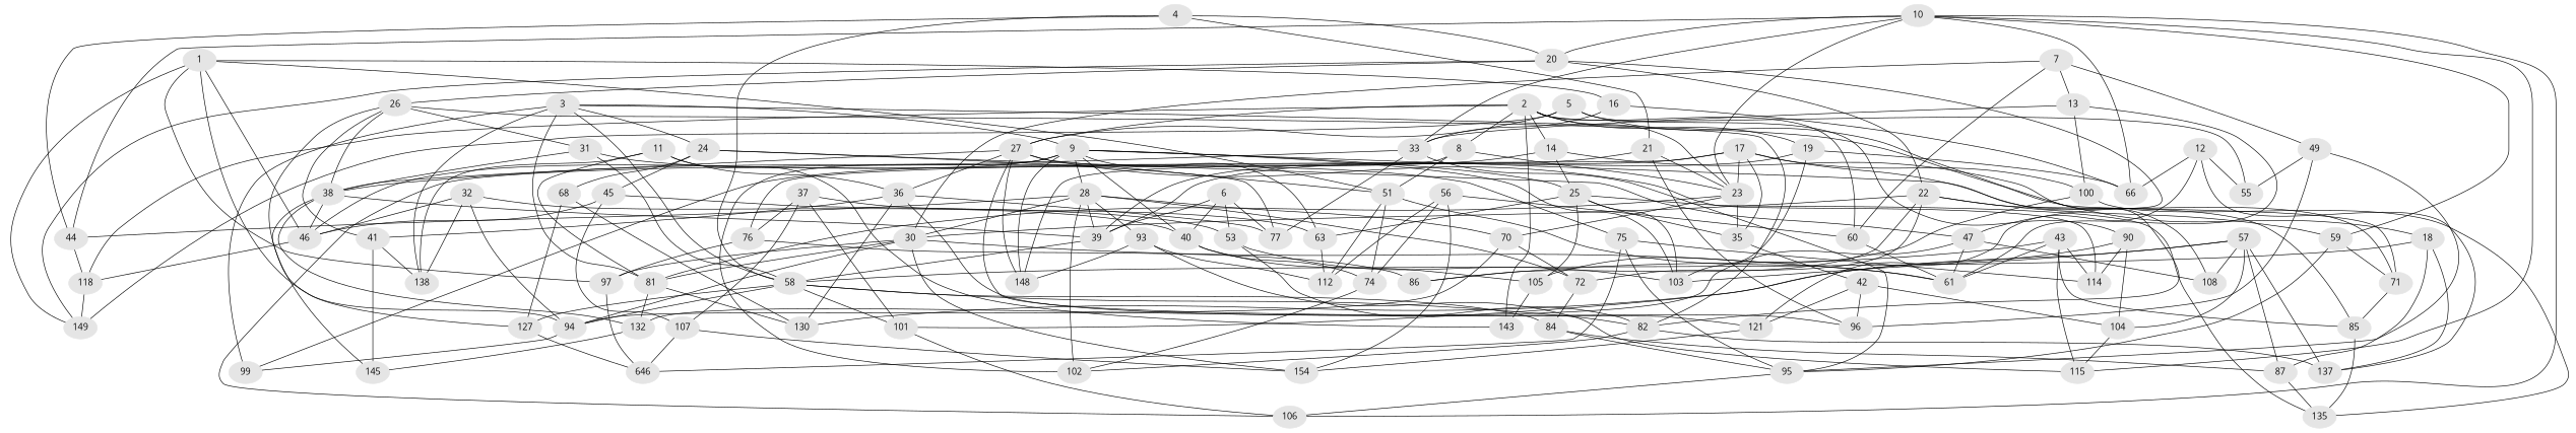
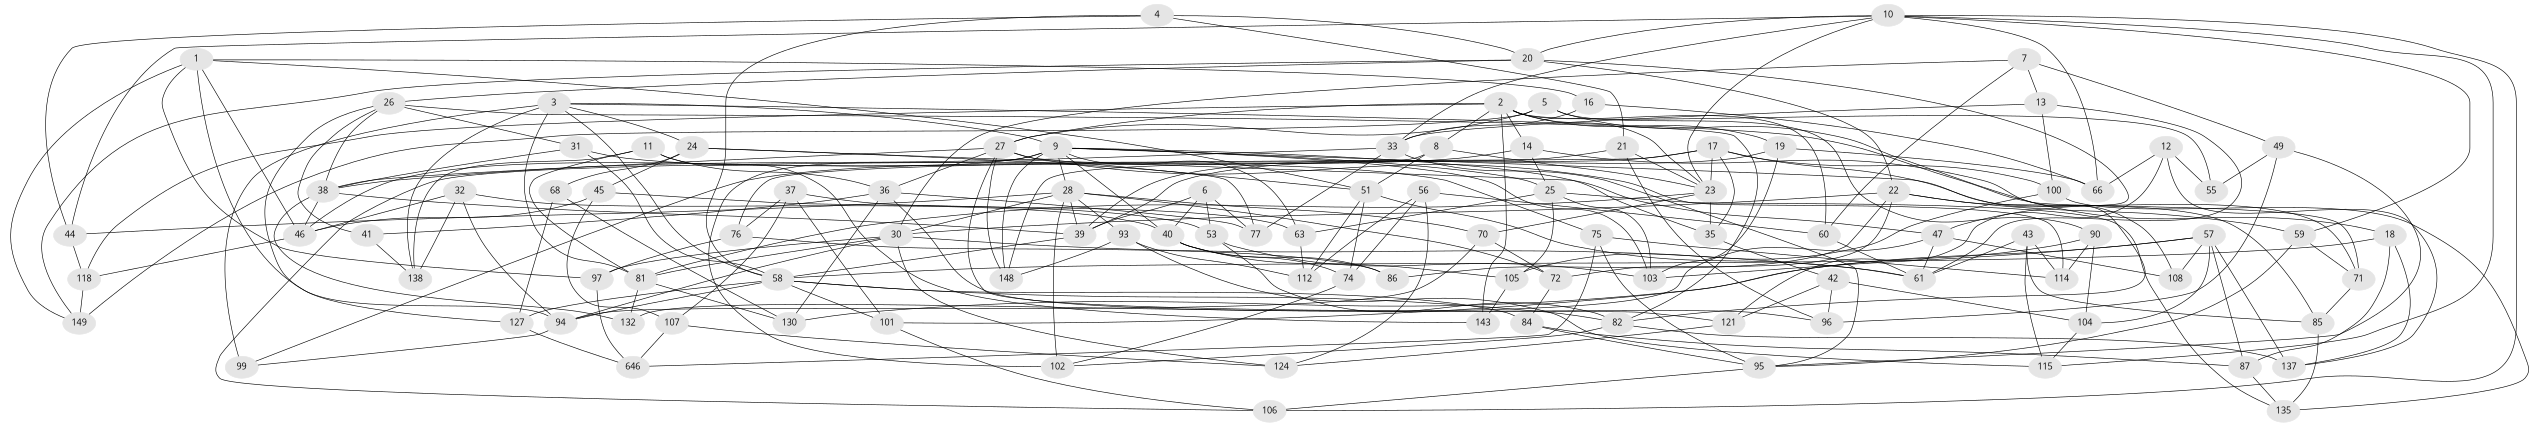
  graph {
    fontname="Open Sans"
    node [color=gray90 fontname="Open Sans" style=filled]
    edge [fontname="Open Sans"]
    1 [super="+15"]
    16
    46 [super="+78"]
    51 [super="+80"]
    94 [super="+128"]
    97
    n7 [label=149 super="+131"]
    33 [super="+92"]
    66
    118
    61 [super="+89"]
    74
    112
    99
    n15 [label=646]
    2 [super="+142+67+126"]
    8
    14
    19
    23 [super="+83"]
    27 [super="+48+122"]
    55
    60
    143
    148
    25 [super="+29"]
    18
    39 [super="+98"]
    103
    81 [super="+136"]
    35
    70
    36 [super="+134"]
    121
    38 [super="+62"]
    114
    3 [super="+88+111"]
    9 [super="+34"]
    24 [super="+109"]
    58 [super="+69+133"]
    71
    138
    40 [super="+116"]
    28 [super="+139+54"]
    63
    102
    77
    47 [super="+79"]
    45
    68
    82 [super="+140"]
    127
    101
    84
    85
    130
    132
    20 [super="+144"]
    22 [super="+123"]
    26 [super="+141"]
    4
    21
    44
    106
    96
    5
    90
    137
    104
    6
    53
    86
    105
    7
    13
    30 [super="+91+65"]
    49
    100
-   124 [label=154]
+   124
    95 [super="+149"]
    135
    72
    93
    42
    10 [super="+110+50"]
    59
    115
    41
    11
    12
    87
    17 [super="+120"]
    76
    108
    31
    107
    75
-   145
    32
    37
    43
    56
    57 [super="+64"]
    1 -- 16
    1 -- 46
    1 -- 51
    1 -- 94
    1 -- 97
    1 -- n7
    16 -- 33
    16 -- 66
    46 -- 118
    51 -- 61
    51 -- 74
    51 -- 112
    94 -- 99
    97 -- n15
    33 -- 38
    33 -- 77
    33 -- 95
    118 -- n7
    74 -- 102
    2 -- 118
    2 -- 8
    2 -- 14
    2 -- 19
    2 -- 23
    2 -- 27
    2 -- 55 [weight=2]
    2 -- 60
    2 -- 143
    8 -- 51
    8 -- 23
    8 -- 148
    14 -- 99
    14 -- 25
    14 -- 18
    19 -- 66
    19 -- 39
    19 -- 103
    23 -- 81
    23 -- 35
    23 -- 70
    27 -- 51
    27 -- 148
    27 -- 36
    27 -- 121
    27 -- 38
    27 -- 114
    60 -- 61
    25 -- 103
    25 -- 63
    25 -- 105
    25 -- 135
    18 -- 58
    18 -- 137
    18 -- 87
    39 -- 58
    81 -- 130
    81 -- 132
    35 -- 42
    70 -- 94
    70 -- 72
    36 -- 77
    36 -- 130
    36 -- 96
    36 -- 41
    121 -- 124
    38 -- 46
    38 -- 39
    38 -- 132
-   38 -- 145
    3 -- 99 [weight=2]
    3 -- 81
    3 -- 9
    3 -- 24
    3 -- 58
    3 -- 71
    3 -- 138
    9 -- 46
    9 -- 148
    9 -- 25
    9 -- 103
-   25 -- 35
+   9 -- 35
    9 -- 71
    9 -- 40
    9 -- 28
    9 -- 63
    9 -- 102
    24 -- 77
    24 -- 47
    24 -- 45
    24 -- 68 [weight=2]
    58 -- 94
    58 -- 82
    58 -- 127
    58 -- 101
    58 -- 84
    71 -- 85
    40 -- 74
-   43 -- 86
+   40 -- 86
    40 -- 105
    28 -- 39
    28 -- 70
    28 -- 102
    28 -- 44
    28 -- 30
    28 -- 72
    28 -- 93
    63 -- 112
    47 -- 61
    47 -- 132
    47 -- 108 [weight=2]
    45 -- 46
    45 -- 53
    45 -- 107
    68 -- 127
    68 -- 130
    82 -- 102
    82 -- 137
    127 -- n15
    101 -- 106
    84 -- 95
    84 -- 87
    85 -- 135
-   132 -- 145
    20 -- n7
    20 -- 47
    20 -- 22
    20 -- 26
    22 -- 85
    22 -- 86
    22 -- 30
    22 -- 72
    22 -- 59
    26 -- 38
    26 -- 82
    26 -- 127
    26 -- 41
    26 -- 31
    4 -- 58
    4 -- 20
    4 -- 21
    4 -- 44
    21 -- 23
    21 -- 106
    21 -- 96
    44 -- 118
    5 -- n7
    5 -- 27
    5 -- 82
    5 -- 90
    90 -- 114
    90 -- 101
    90 -- 104
    104 -- 115
    6 -- 39
    6 -- 40
    6 -- 77
    6 -- 53
    53 -- 103
    53 -- 82
    105 -- 143
    7 -- 60
    7 -- 13
    7 -- 30
    7 -- 49
    13 -- 33
    13 -- 61
    13 -- 100
    30 -- 94
    30 -- 97
    30 -- 61
    30 -- 81
    30 -- 124
    49 -- 55
    49 -- 96
    49 -- 95
    100 -- 105
    100 -- 135
    95 -- 106
    72 -- 84
    93 -- 112
    93 -- 148
    93 -- 115
    42 -- 121
    42 -- 96
    42 -- 104
    10 -- 33
    10 -- 66
    10 -- 23
    10 -- 20
    10 -- 44
    10 -- 106
    10 -- 59
    10 -- 115
    59 -- 71
    59 -- 95
    41 -- 138
-   41 -- 145
    11 -- 143
    11 -- 81
    11 -- 36
    11 -- 138
    12 -- 66
    12 -- 55
    12 -- 121
    12 -- 137
    87 -- 135
    17 -- 23
    17 -- 39
    17 -- 35
    17 -- 100
    17 -- 76
    17 -- 108
    76 -- 97
    76 -- 86
    31 -- 38
    31 -- 58
    31 -- 75
    107 -- n15
    107 -- 124
    75 -- n15
    75 -- 114
    75 -- 95
    32 -- 46
    32 -- 94
    32 -- 138
    32 -- 40
    37 -- 63
    37 -- 101
    37 -- 76
    37 -- 107
    43 -- 61
    43 -- 114
    43 -- 85
    43 -- 115
    56 -- 74
    56 -- 112
    56 -- 60
    56 -- 124
    57 -- 103
    57 -- 130
    57 -- 137
    57 -- 104
    57 -- 87
    57 -- 108
  }
